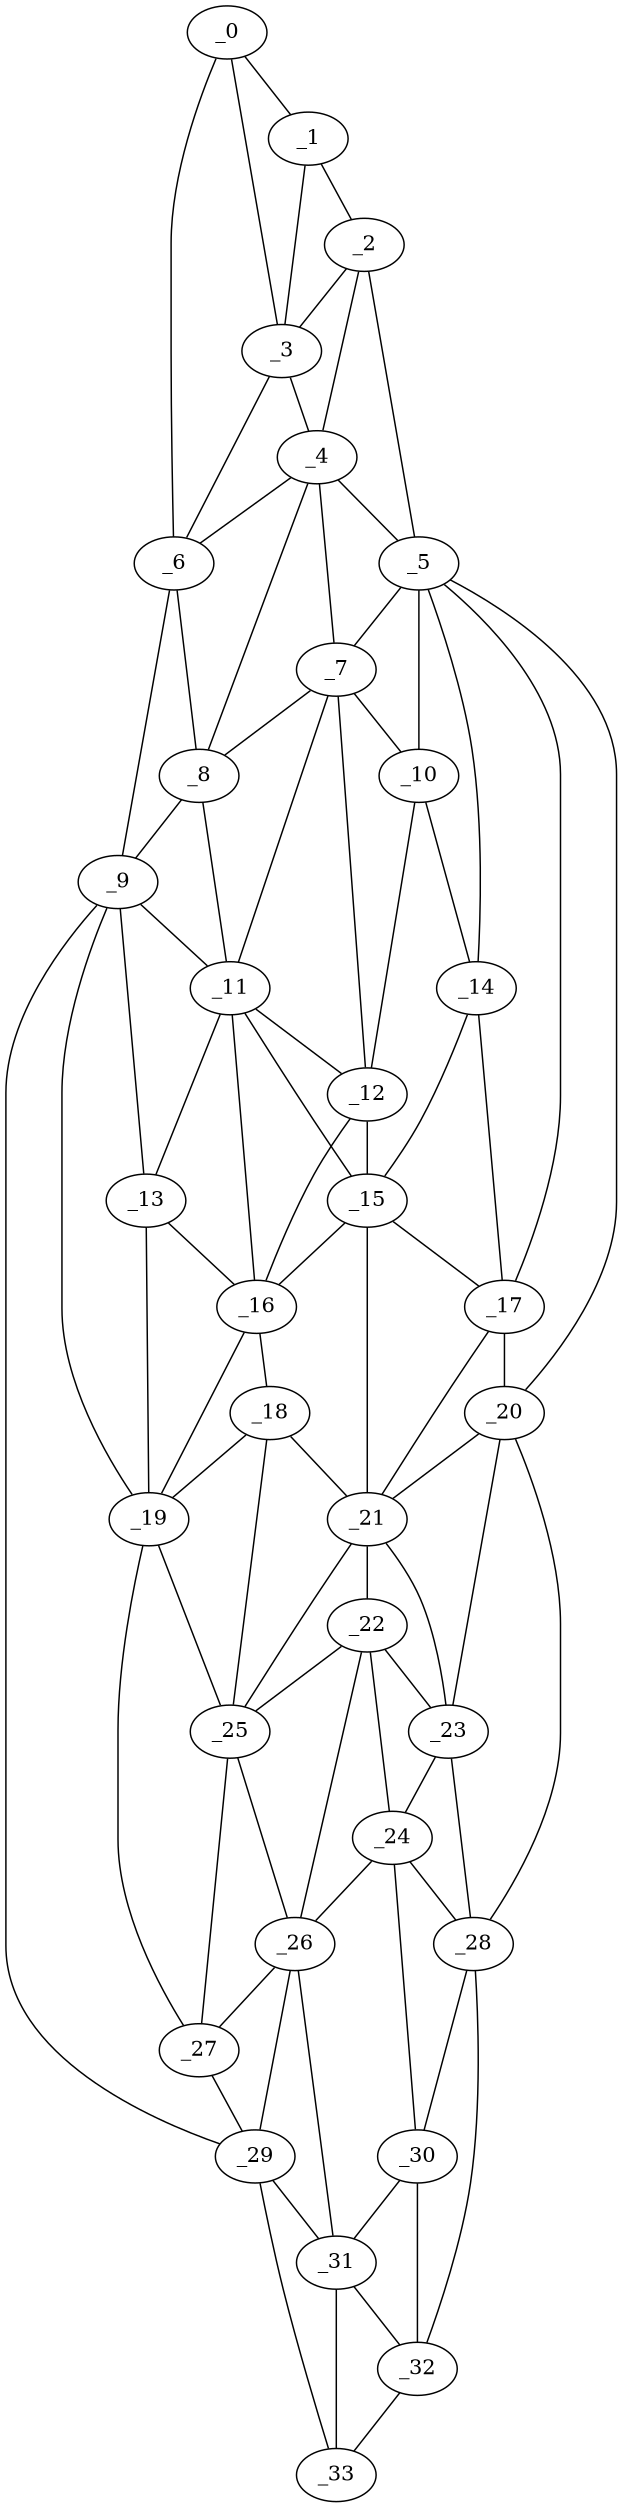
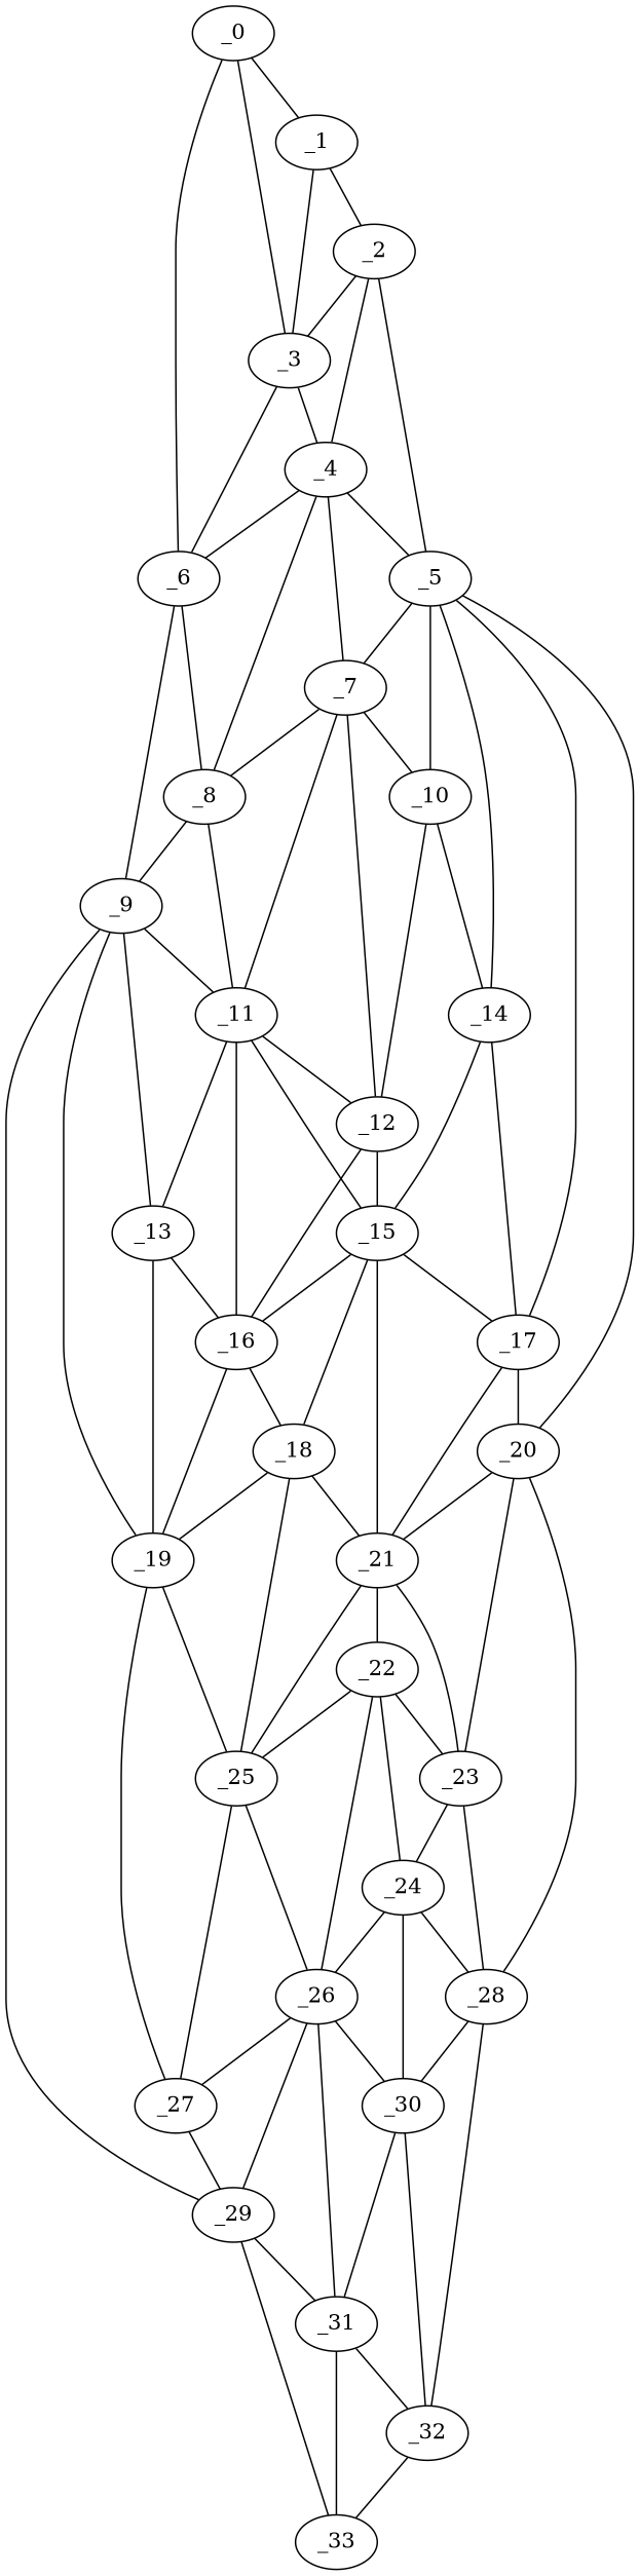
  graph {
    node [x=39 y=73]
    edge [valence=2]
    _0 [x=5]
    _1 [x=6 y=65]
    _3 [x=17]
    _6 [x=33 y=87]
    _2 [x=13 y=59]
    _4 [x=23 y=71]
    _8 [y=79]
    _9 [x=43 y=91]
    _5 [x=24 y=55]
    _7 [y=61]
    _11 [x=51 y=74]
    _13 [x=58 y=82]
    _19 [x=72 y=79]
    _29 [x=111]
    _10 [x=50 y=51]
    _14 [x=63 y=45]
    _17 [x=71 y=42]
    _20 [x=81 y=38]
    _12 [x=52 y=60]
    _15 [x=65 y=63]
    _21 [x=84 y=55]
    _23 [x=91 y=41]
    _28 [x=108 y=42]
    _16 [x=65 y=76]
    _18 [x=71 y=66]
    _25 [x=96]
    _22 [x=89 y=55]
    _24 [x=95 y=49]
    _30 [x=112 y=45]
    _32 [x=124 y=51]
    _27 [x=105 y=76]
    _26 [x=101 y=63]
    _31 [x=119 y=64]
    _33 [x=125 y=59]
    _0 -- _1 [valence=1]
    _0 -- _3 [valence=1]
    _0 -- _6 [valence=1]
    _1 -- _3
    _1 -- _2 [valence=1]
    _3 -- _6 [valence=1]
    _3 -- _4 [valence=1]
    _6 -- _8 [valence=1]
    _6 -- _9 [valence=1]
    _2 -- _3
    _2 -- _4
    _2 -- _5 [valence=1]
    _4 -- _6
    _4 -- _8
    _4 -- _5
    _4 -- _7 [valence=1]
    _8 -- _9
    _8 -- _11
    _9 -- _11 [valence=1]
    _9 -- _13
    _9 -- _19 [valence=1]
    _9 -- _29 [valence=1]
    _5 -- _7
    _5 -- _10
    _5 -- _14
    _5 -- _17 [valence=1]
    _5 -- _20 [valence=1]
    _7 -- _8
    _7 -- _11 [valence=1]
    _7 -- _10 [valence=1]
    _7 -- _12 [valence=1]
    _11 -- _13
    _11 -- _12
    _11 -- _15
    _11 -- _16 [valence=1]
    _13 -- _19
    _13 -- _16
    _19 -- _25 [valence=1]
    _19 -- _27
    _29 -- _31 [valence=1]
    _29 -- _33 [valence=1]
    _10 -- _14 [valence=1]
    _10 -- _12
    _14 -- _17 [valence=1]
    _14 -- _15
    _17 -- _20
    _17 -- _21
    _20 -- _21 [valence=1]
    _20 -- _23 [valence=1]
    _20 -- _28 [valence=1]
    _12 -- _15 [valence=1]
    _12 -- _16 [valence=1]
    _15 -- _17 [valence=1]
    _15 -- _21
    _15 -- _16
+   _15 -- _18 [valence=1]
    _21 -- _23
    _21 -- _25 [valence=1]
    _21 -- _22 [valence=1]
    _23 -- _28
    _23 -- _24
    _28 -- _30 [valence=1]
    _28 -- _32 [valence=1]
    _16 -- _19
    _16 -- _18
    _18 -- _19
    _18 -- _21
    _18 -- _25
    _25 -- _27
    _25 -- _26
    _22 -- _23
    _22 -- _25
    _22 -- _24
    _22 -- _26
    _24 -- _28 [valence=1]
    _24 -- _30
    _24 -- _26
    _30 -- _32 [valence=1]
    _30 -- _31
    _32 -- _33 [valence=1]
    _27 -- _29 [valence=1]
    _26 -- _29
+   _26 -- _30 [valence=1]
    _26 -- _27 [valence=1]
    _26 -- _31 [valence=1]
    _31 -- _32 [valence=1]
    _31 -- _33
  }
